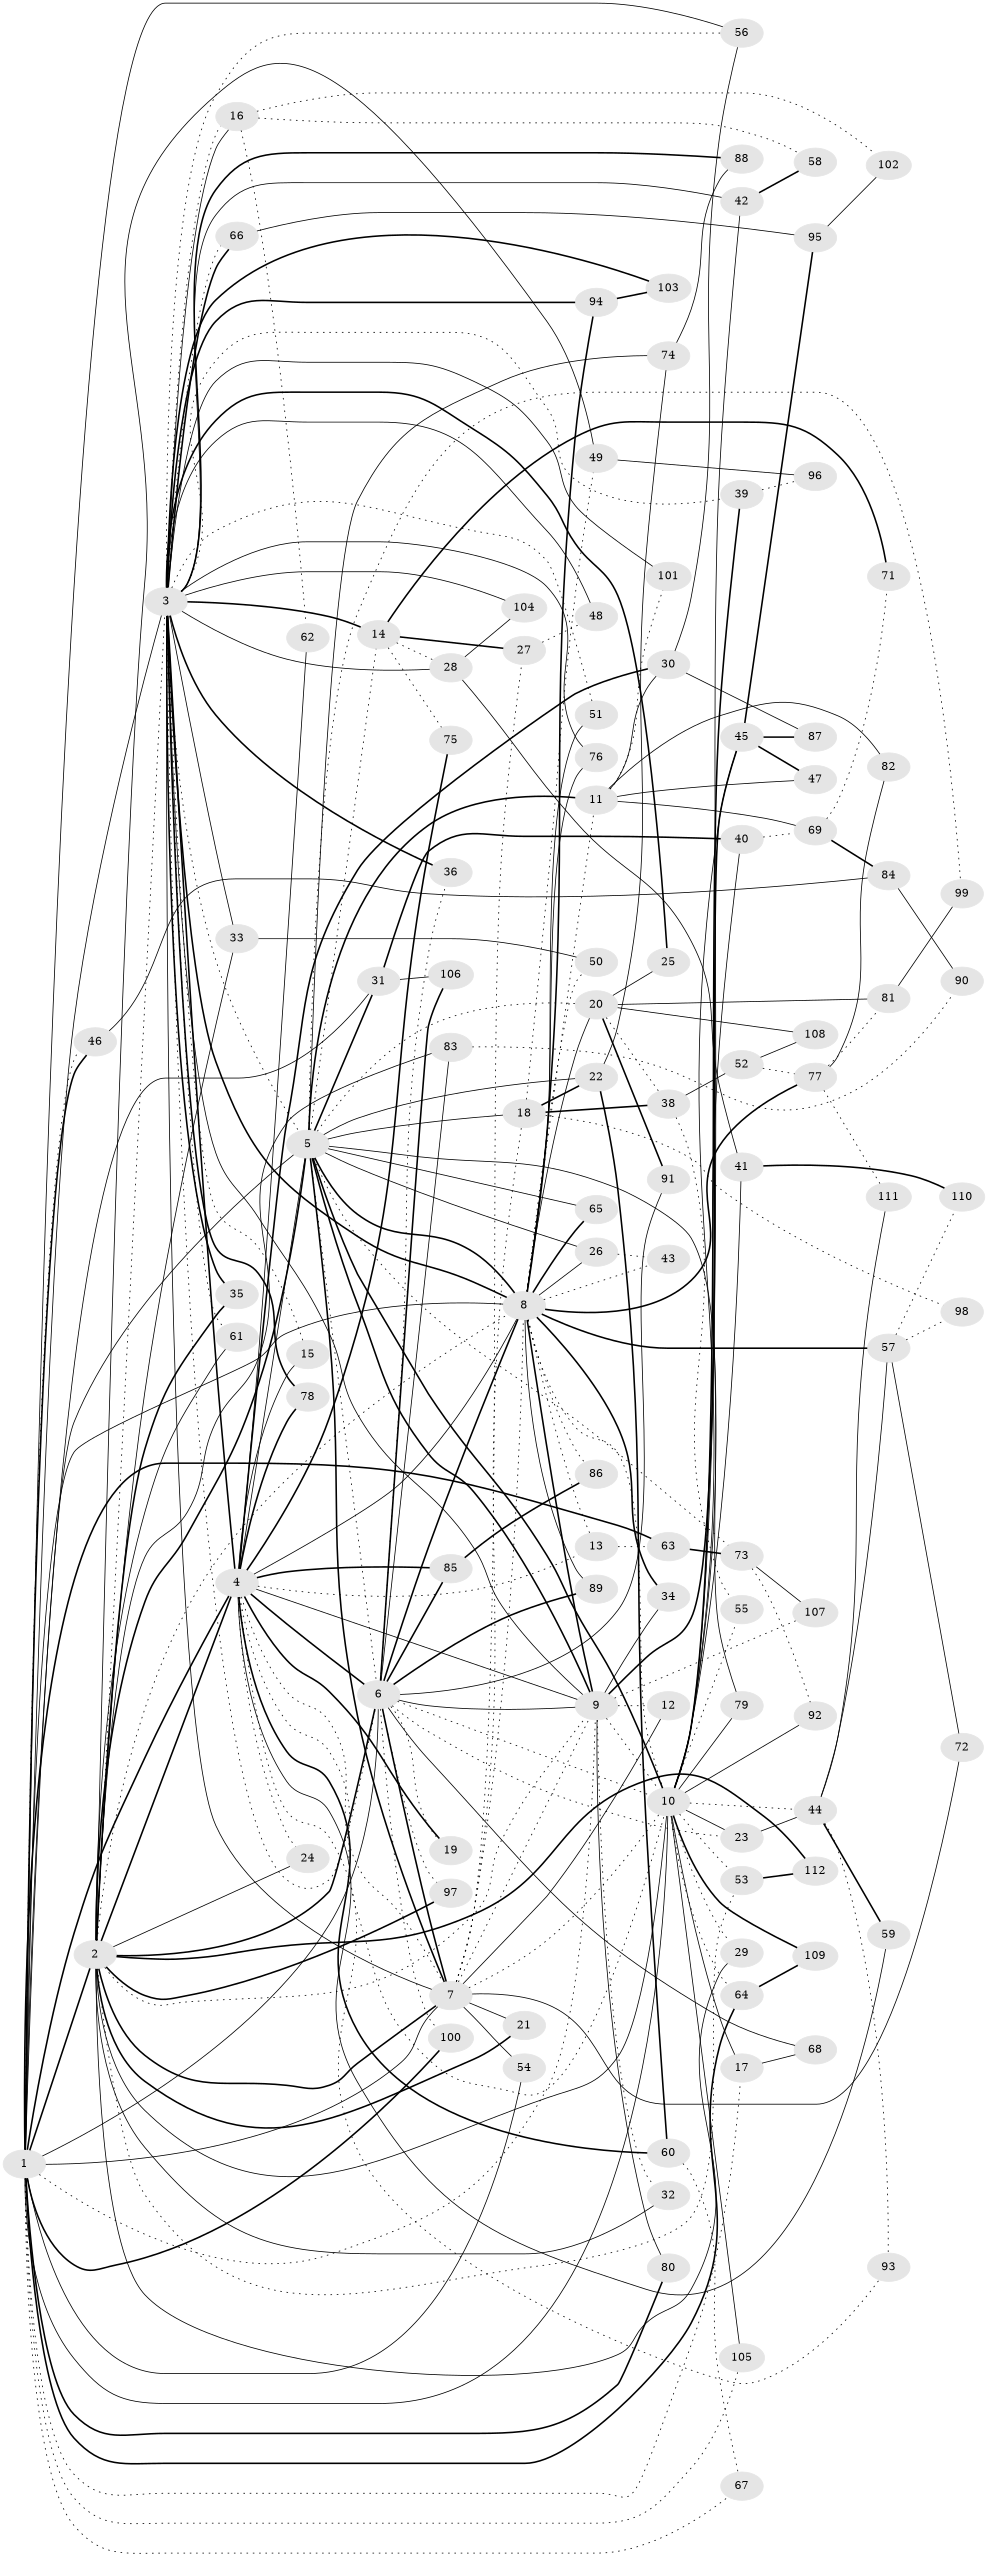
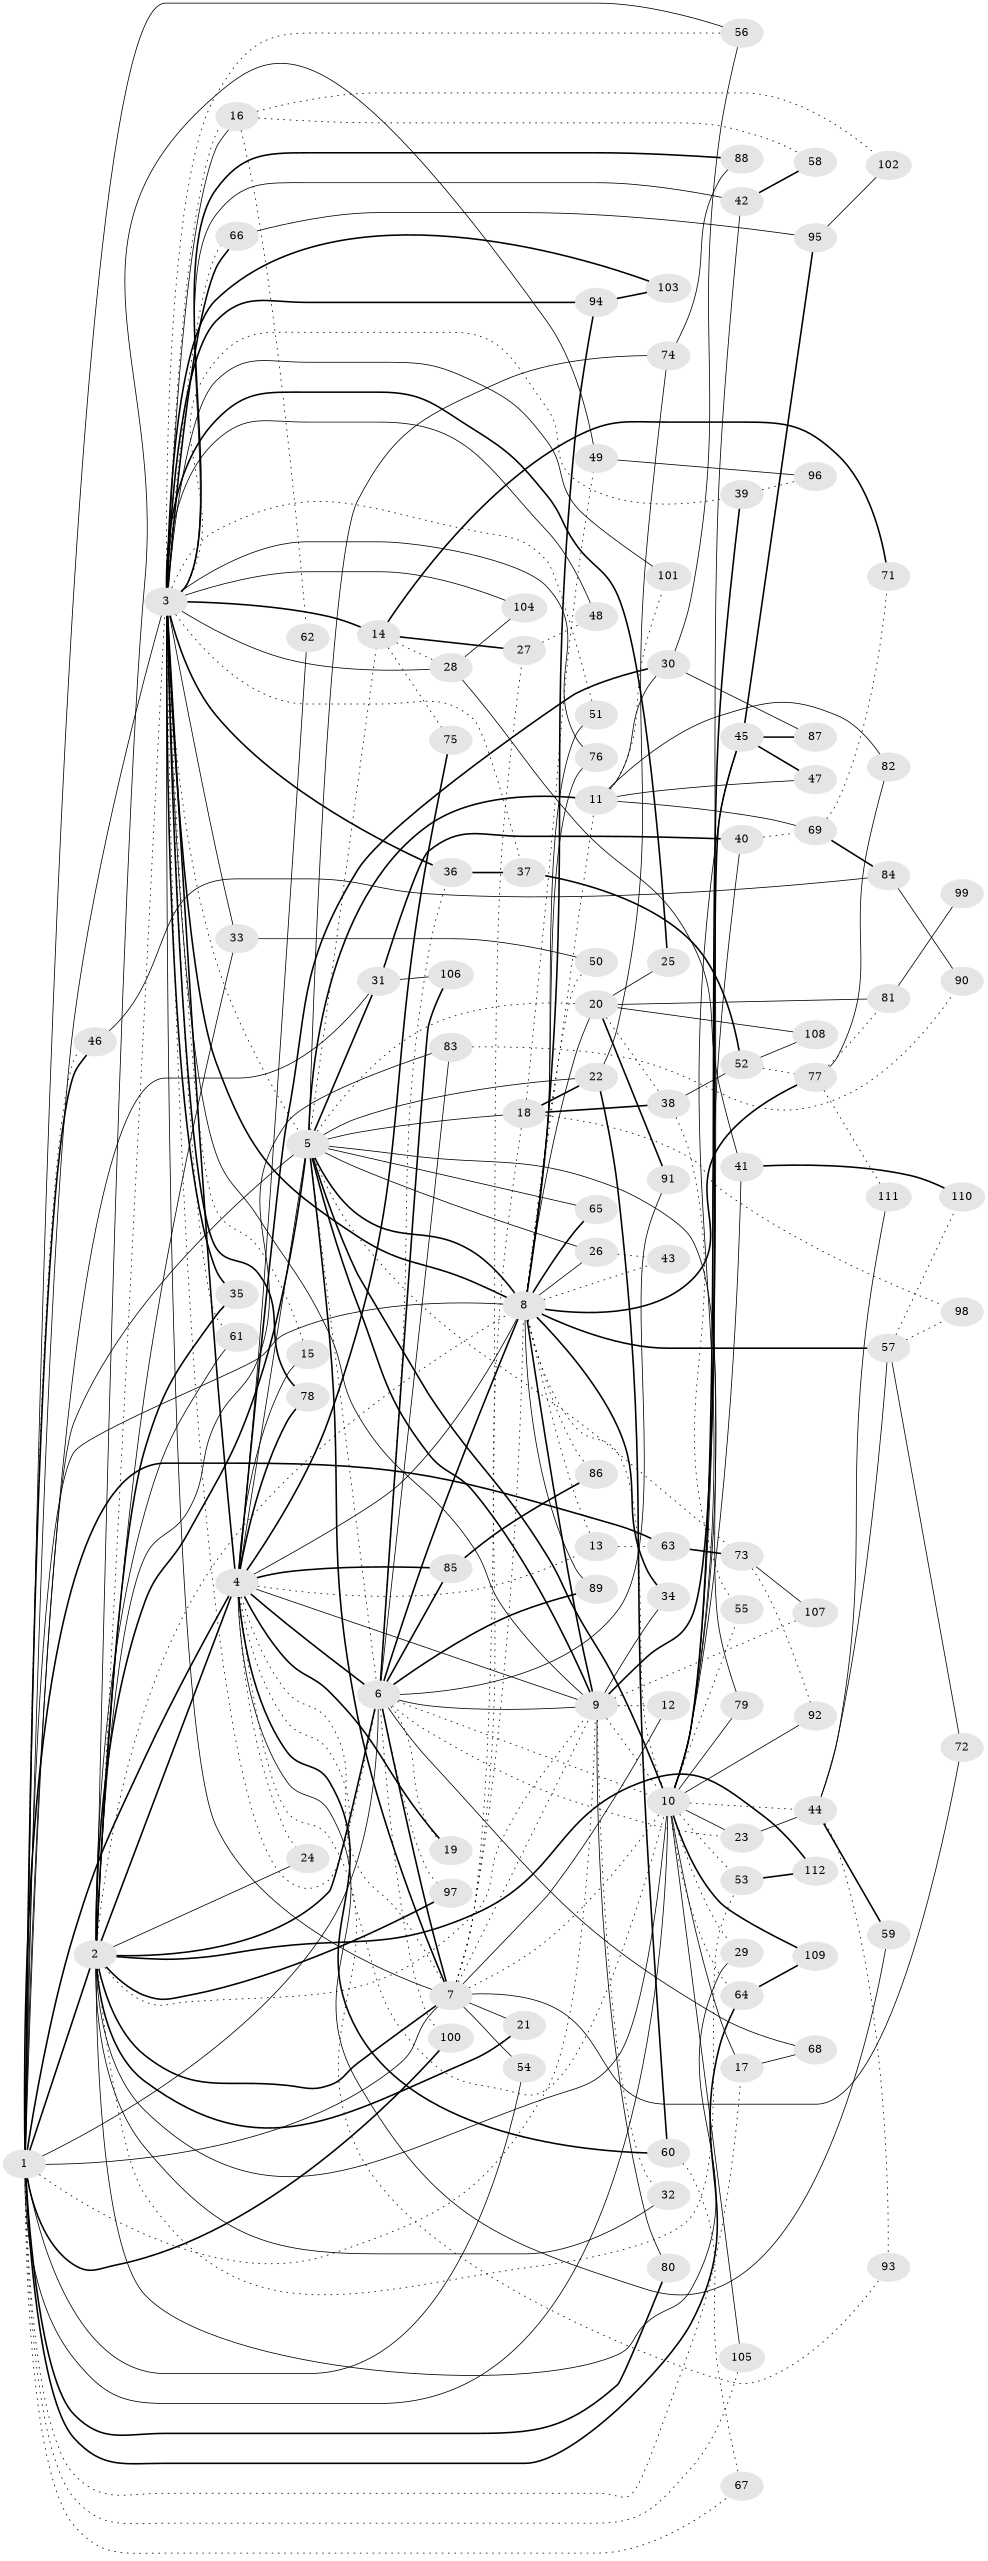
  graph {
    fontname="DejaVu Serif"
    rankdir=LR
    node [color=gray90 fontname="DejaVu Serif" style=filled]
    edge [fontname="DejaVu Serif" style=solid]
    1
    2
    3
    4
    5
    6
    7
    8
    9
    10
    17
    31
    46
    54
    56
    63
    64
    67
    80
    100
    105
    21
    24
    29
    32
    33
    35
    49
    53
    61
    83
    97
    112
    14
    15
    16
    25
    28
    36
+   37
    39
    42
    48
    51
    66
    76
    78
    88
    94
    101
    103
    104
    13
    19
    30
    59
    60
    62
    75
    85
    93
    11
    18
    20
    22
    26
    65
    73
    74
    79
    99
    23
    68
    89
    91
    106
    12
    27
    72
    86
    34
    43
    50
    57
    77
    45
    107
    40
    41
    44
    55
    92
    109
    84
    96
    90
    71
    58
    102
    52
    95
    87
    47
    69
    82
    38
    98
    81
    108
    110
    111
    1 -- 2 [style=bold]
    1 -- 3
    1 -- 4 [style=bold]
    1 -- 5
    1 -- 6
    1 -- 7
    1 -- 8
    1 -- 9 [style=dotted]
    1 -- 10
    1 -- 17 [style=dotted]
    1 -- 31
    1 -- 46 [style=bold]
    1 -- 46 [style=dotted]
    1 -- 54
    1 -- 56
    1 -- 63 [style=bold]
    1 -- 64 [style=bold]
    1 -- 67 [style=dotted]
    1 -- 80 [style=bold]
    1 -- 100 [style=bold]
    1 -- 105 [style=dotted]
    2 -- 3 [style=dotted]
    2 -- 4 [style=bold]
    2 -- 5 [style=bold]
    2 -- 6 [style=bold]
    2 -- 7 [style=bold]
    2 -- 8 [style=dotted]
    2 -- 9 [style=dotted]
    2 -- 10
    2 -- 21 [style=bold]
    2 -- 24
    2 -- 29
    2 -- 32
    2 -- 33
    2 -- 35 [style=bold]
    2 -- 49
    2 -- 53 [style=dotted]
    2 -- 61
    2 -- 83
    2 -- 97 [style=bold]
    2 -- 112 [style=bold]
    3 -- 4 [style=bold]
    3 -- 5 [style=dotted]
    3 -- 6 [style=dotted]
    3 -- 7
    3 -- 8 [style=bold]
    3 -- 9
    3 -- 56 [style=dotted]
    3 -- 33
    3 -- 35 [style=bold]
    3 -- 61 [style=dotted]
    3 -- 14 [style=bold]
    3 -- 15 [style=dotted]
    3 -- 16
    3 -- 16 [style=dotted]
    3 -- 25 [style=bold]
    3 -- 28
    3 -- 36 [style=bold]
+   3 -- 37 [style=dotted]
    3 -- 39 [style=dotted]
    3 -- 42
    3 -- 48
    3 -- 51 [style=dotted]
    3 -- 66 [style=bold]
    3 -- 66 [style=dotted]
    3 -- 76
    3 -- 78 [style=bold]
    3 -- 88 [style=bold]
    3 -- 94 [style=bold]
    3 -- 101
    3 -- 103 [style=bold]
    3 -- 104
    4 -- 5
    4 -- 6 [style=bold]
    4 -- 7 [style=dotted]
    4 -- 8
    4 -- 9
    4 -- 10 [style=dotted]
    4 -- 24 [style=dotted]
    4 -- 15
    4 -- 78 [style=bold]
    4 -- 13 [style=dotted]
    4 -- 19 [style=bold]
    4 -- 30 [style=bold]
    4 -- 59
    4 -- 60 [style=bold]
    4 -- 62
    4 -- 75 [style=bold]
    4 -- 85 [style=bold]
    4 -- 93 [style=dotted]
    5 -- 6 [style=dotted]
    5 -- 7 [style=bold]
    5 -- 8 [style=bold]
    5 -- 9 [style=bold]
    5 -- 10 [style=bold]
    5 -- 31 [style=bold]
    5 -- 14 [style=dotted]
    5 -- 11 [style=bold]
    5 -- 18
    5 -- 20 [style=dotted]
    5 -- 22
    5 -- 26
    5 -- 65
    5 -- 73 [style=dotted]
    5 -- 74
    5 -- 79
-   5 -- 99 [style=dotted]
    6 -- 7 [style=bold]
    6 -- 8 [style=bold]
    6 -- 9
    6 -- 10 [style=dotted]
    6 -- 100 [style=dotted]
    6 -- 83
    6 -- 97 [style=dotted]
    6 -- 36 [style=dotted]
    6 -- 19 [style=dotted]
    6 -- 85 [style=bold]
    6 -- 23 [style=dotted]
    6 -- 68
    6 -- 89 [style=bold]
    6 -- 91
    6 -- 106 [style=bold]
    7 -- 8 [style=dotted]
    7 -- 9 [style=dotted]
    7 -- 10 [style=dotted]
    7 -- 54
    7 -- 21
    7 -- 18 [style=dotted]
    7 -- 12
    7 -- 27 [style=dotted]
    7 -- 72
    8 -- 9 [style=bold]
    8 -- 10 [style=dotted]
    8 -- 51
    8 -- 76
    8 -- 94 [style=bold]
    8 -- 13 [style=dotted]
    8 -- 11 [style=dotted]
    8 -- 20
    8 -- 26
    8 -- 65 [style=bold]
    8 -- 89
    8 -- 86 [style=dotted]
    8 -- 34 [style=bold]
    8 -- 43 [style=dotted]
    8 -- 50 [style=dotted]
    8 -- 57 [style=bold]
    8 -- 77 [style=bold]
    9 -- 10 [style=dotted]
    9 -- 80
    9 -- 32 [style=dotted]
    9 -- 12 [style=dotted]
    9 -- 34
    9 -- 45 [style=bold]
    9 -- 107 [style=dotted]
    10 -- 17
    10 -- 64 [style=dotted]
    10 -- 105
    10 -- 29 [style=dotted]
    10 -- 53 [style=dotted]
    10 -- 39 [style=bold]
    10 -- 42
    10 -- 79
    10 -- 23
    10 -- 45
    10 -- 40
    10 -- 41
    10 -- 44 [style=dotted]
    10 -- 55 [style=dotted]
    10 -- 92
    10 -- 109 [style=bold]
    17 -- 68
    31 -- 106
    31 -- 40 [style=bold]
    46 -- 84
    63 -- 73 [style=bold]
    64 -- 109 [style=bold]
    33 -- 50
    49 -- 96
    53 -- 112 [style=bold]
    83 -- 90 [style=dotted]
    14 -- 28 [style=dotted]
    14 -- 75 [style=dotted]
    14 -- 27 [style=bold]
    14 -- 71 [style=bold]
    16 -- 62 [style=dotted]
    16 -- 58 [style=dotted]
    16 -- 102 [style=dotted]
    28 -- 104
    28 -- 41
+   36 -- 37 [style=bold]
+   37 -- 52 [style=bold]
    39 -- 96 [style=dotted]
    42 -- 58 [style=bold]
    66 -- 95
    94 -- 103 [style=bold]
    13 -- 63 [style=dotted]
    30 -- 56
    30 -- 87
    60 -- 67 [style=dotted]
    85 -- 86 [style=bold]
    11 -- 101 [style=dotted]
    11 -- 30
    11 -- 47
    11 -- 69
    11 -- 82
    18 -- 49 [style=dotted]
    18 -- 22 [style=bold]
    18 -- 38 [style=bold]
    18 -- 98 [style=dotted]
    20 -- 25
    20 -- 91 [style=bold]
    20 -- 38 [style=dotted]
    20 -- 81
    20 -- 108
    22 -- 60 [style=bold]
    22 -- 74
    26 -- 43 [style=dotted]
    73 -- 107
    73 -- 92 [style=dotted]
    74 -- 88
    23 -- 44
    27 -- 48 [style=dotted]
    57 -- 72
    57 -- 98 [style=dotted]
    57 -- 110 [style=dotted]
    77 -- 82
    77 -- 81 [style=dotted]
    77 -- 111 [style=dotted]
    45 -- 95 [style=bold]
    45 -- 87 [style=bold]
    45 -- 47 [style=bold]
    40 -- 69 [style=dotted]
    41 -- 110 [style=bold]
    44 -- 59 [style=bold]
    44 -- 93 [style=dotted]
    44 -- 57
    44 -- 111
    84 -- 90
    52 -- 77 [style=dotted]
    52 -- 108
    95 -- 102
    69 -- 84 [style=bold]
    69 -- 71 [style=dotted]
    38 -- 55 [style=dotted]
    38 -- 52
    81 -- 99
  }
